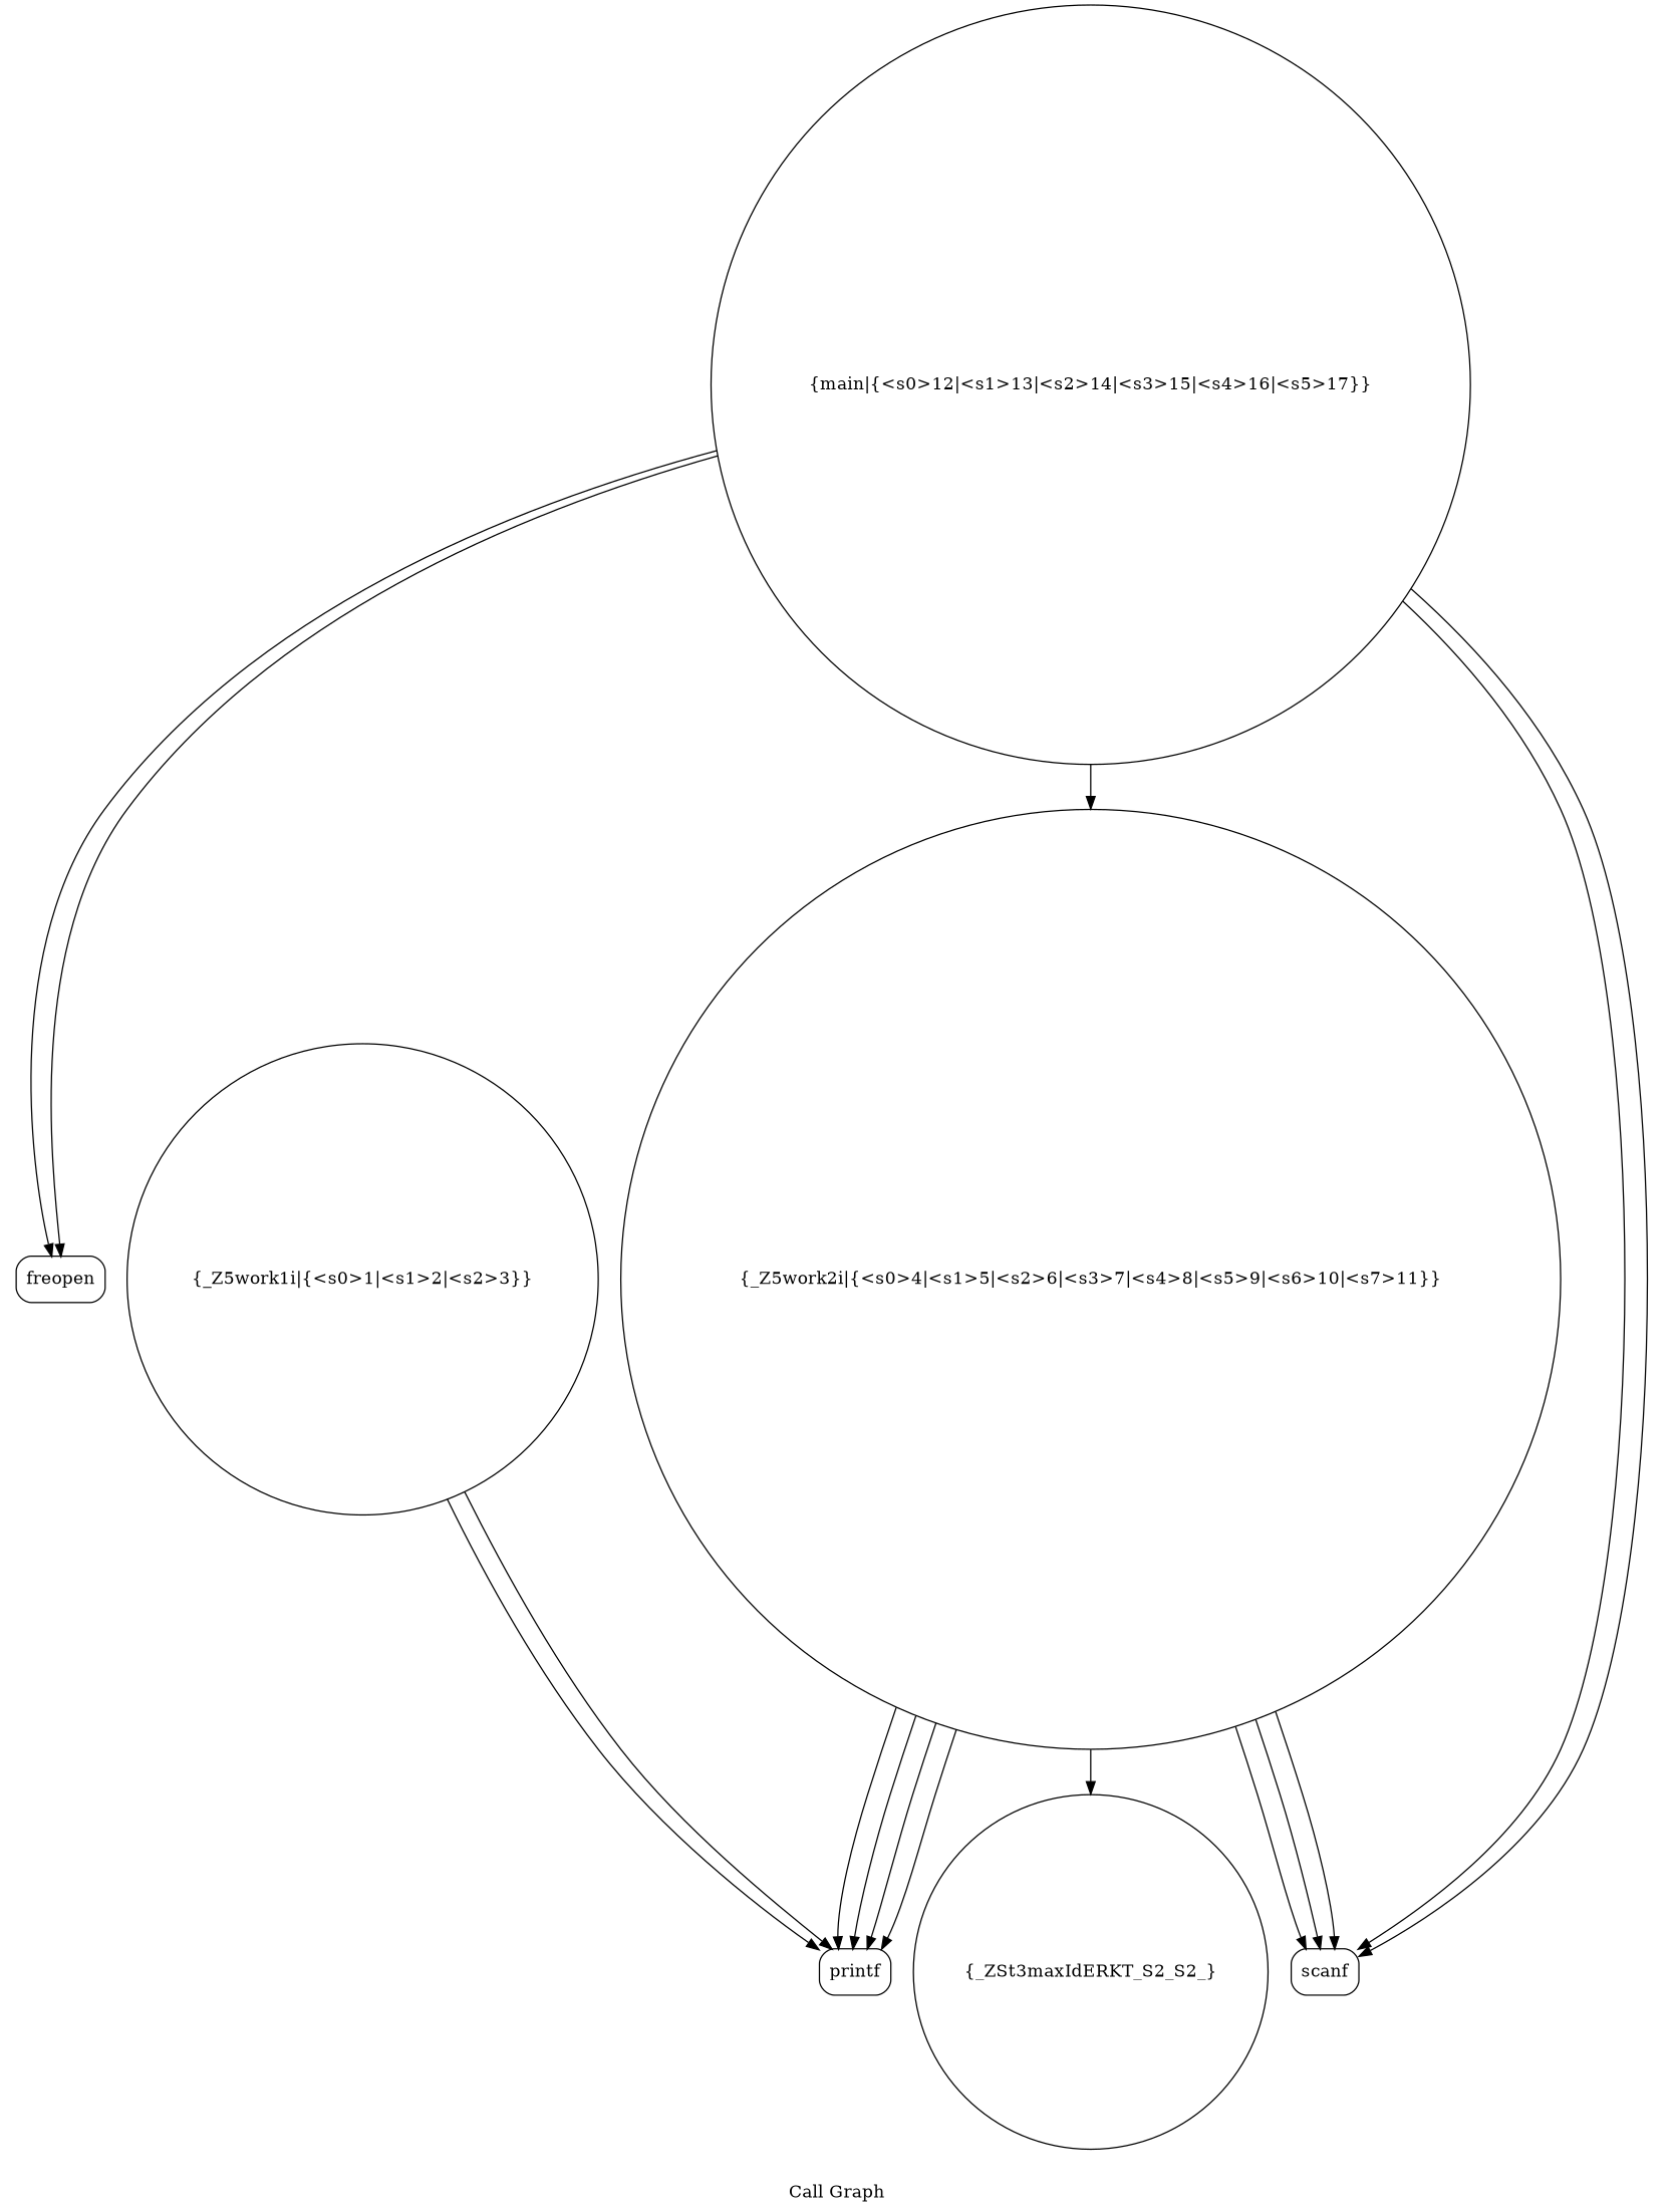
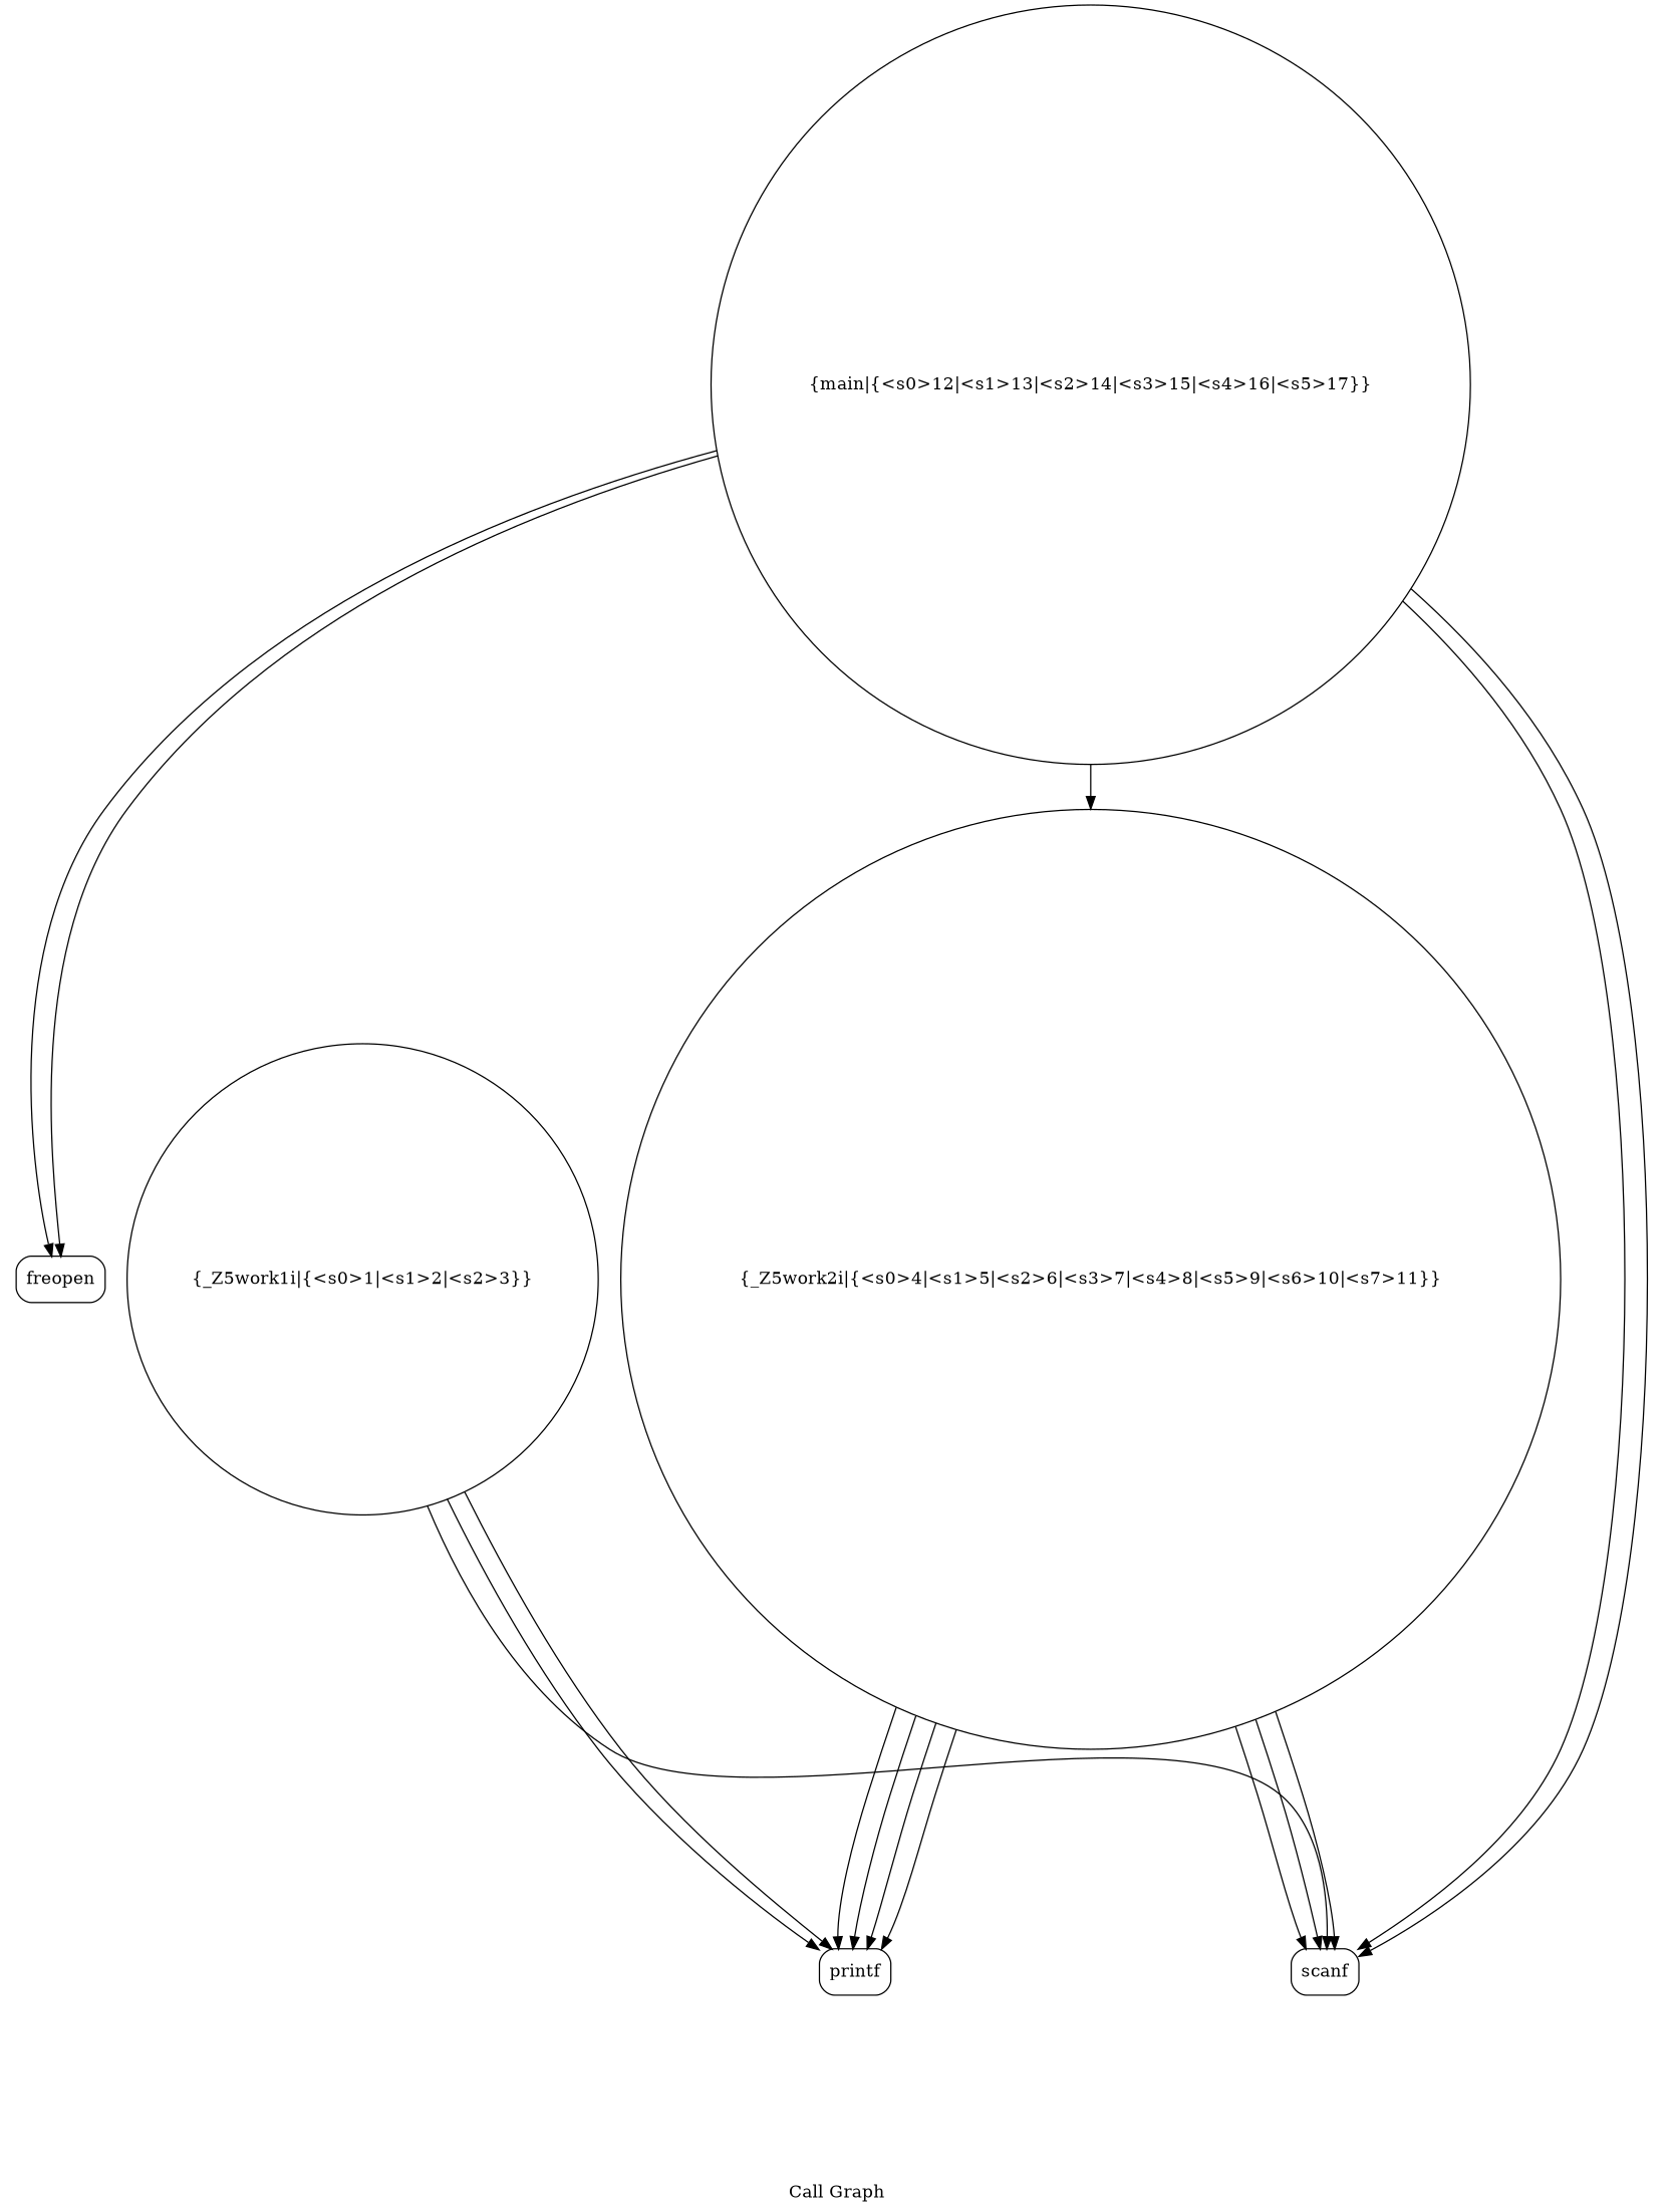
  digraph {
    label="Call Graph"
    node [shape=circle]
    edge [color=black tailport=s0]
    n1 [label="{_Z5work1i|{<s0>1|<s1>2|<s2>3}}"]
    n2 [label="{scanf}" shape=Mrecord]
    n3 [label="{printf}" shape=Mrecord]
-   n4 [label="{_ZSt3maxIdERKT_S2_S2_}"]
    n5 [label="{freopen}" shape=Mrecord]
    n6 [label="{_Z5work2i|{<s0>4|<s1>5|<s2>6|<s3>7|<s4>8|<s5>9|<s6>10|<s7>11}}"]
    n7 [label="{main|{<s0>12|<s1>13|<s2>14|<s3>15|<s4>16|<s5>17}}"]
+   n1 -> n2
    n1 -> n3 [tailport=s1]
    n1 -> n3 [tailport=s2]
    n6 -> n2
    n6 -> n2 [tailport=s1]
    n6 -> n2 [tailport=s2]
    n6 -> n3 [tailport=s3]
    n6 -> n3 [tailport=s4]
    n6 -> n3 [tailport=s5]
    n6 -> n3 [tailport=s7]
-   n6 -> n4 [tailport=s6]
    n7 -> n2 [tailport=s2]
    n7 -> n2 [tailport=s3]
    n7 -> n5
    n7 -> n5 [tailport=s1]
    n7 -> n6 [tailport=s5]
  }
